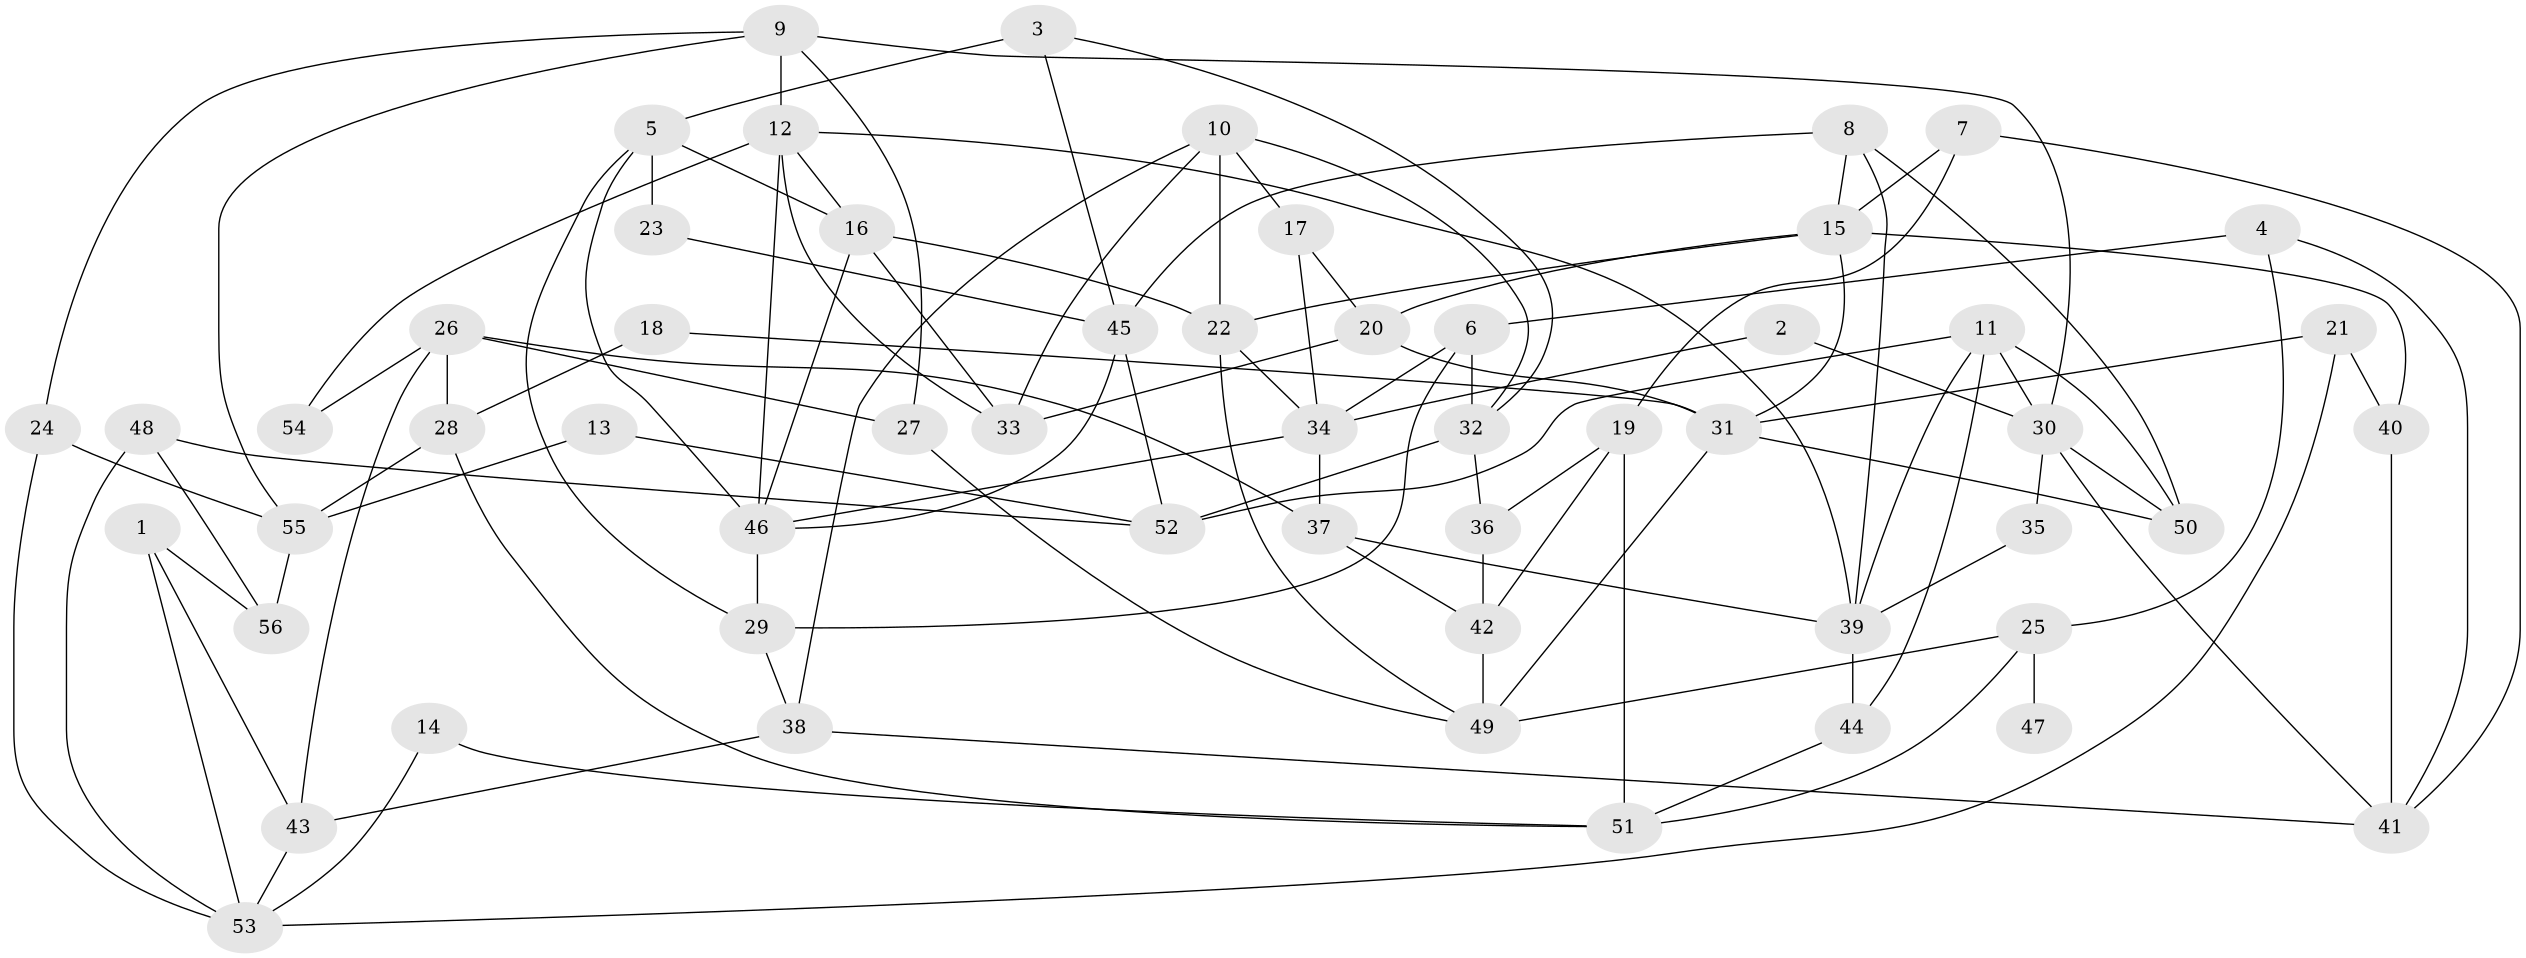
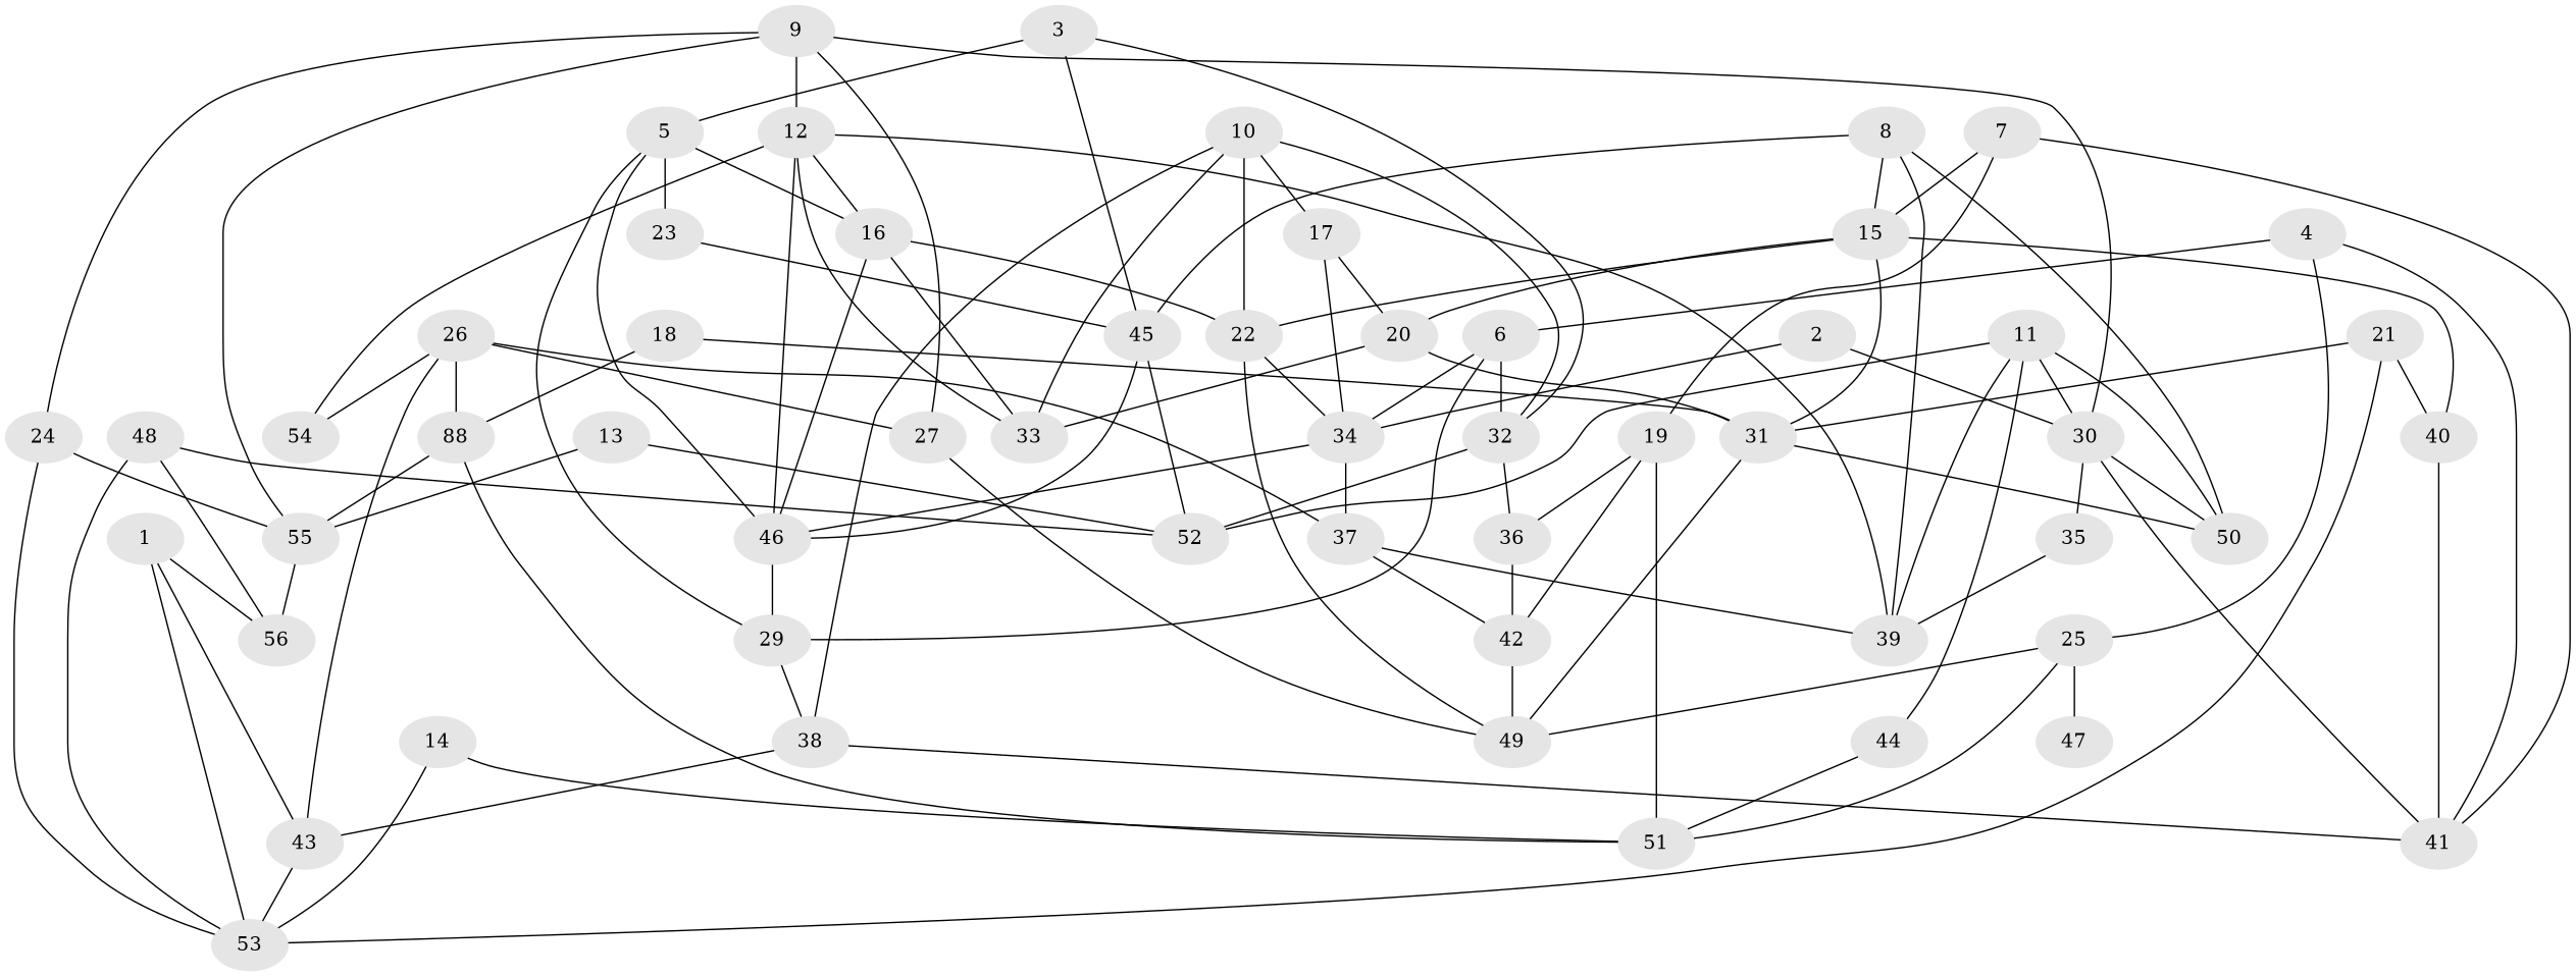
  graph {
    node [color=gray90 style=filled]
    1
    43
    53
    56
    2
    30
    34
    41
    50
    35
    46
    37
    3
    5
    32
    45
    16
    23
    29
    52
    36
    4
    6
    25
    51
    49
    47
    22
    33
    38
    7
    15
    19
    20
    31
    40
    42
    8
    39
    44
    9
    12
    24
    27
    55
    54
    10
    17
    11
    13
    14
    18
-   28
+   28 [label=88]
    21
    26
    48
    1 -- 43
    1 -- 53
    1 -- 56
    43 -- 53
    2 -- 30
    2 -- 34
    30 -- 41
    30 -- 50
    30 -- 35
    34 -- 46
    34 -- 37
    35 -- 39
    46 -- 29
    37 -- 42
    37 -- 39
    3 -- 5
    3 -- 32
    3 -- 45
    5 -- 46
    5 -- 16
    5 -- 23
    5 -- 29
    32 -- 52
    32 -- 36
    45 -- 46
    45 -- 52
    16 -- 46
    16 -- 22
    16 -- 33
    23 -- 45
    29 -- 38
    36 -- 42
    4 -- 41
    4 -- 6
    4 -- 25
    6 -- 34
    6 -- 32
    6 -- 29
    25 -- 51
    25 -- 49
    25 -- 47
    22 -- 34
    22 -- 49
    38 -- 43
    38 -- 41
    7 -- 41
    7 -- 15
    7 -- 19
    15 -- 22
    15 -- 20
    15 -- 31
    15 -- 40
    19 -- 36
    19 -- 51
    19 -- 42
    20 -- 33
    20 -- 31
    31 -- 50
    31 -- 49
    40 -- 41
    42 -- 49
    8 -- 50
    8 -- 45
    8 -- 15
    8 -- 39
-   39 -- 44
    44 -- 51
    9 -- 30
    9 -- 12
    9 -- 24
    9 -- 27
    9 -- 55
    12 -- 46
    12 -- 16
    12 -- 33
    12 -- 39
    12 -- 54
    24 -- 53
    24 -- 55
    27 -- 49
    55 -- 56
    10 -- 32
    10 -- 22
    10 -- 33
    10 -- 38
    10 -- 17
    17 -- 34
    17 -- 20
    11 -- 30
    11 -- 50
    11 -- 52
    11 -- 39
    11 -- 44
    13 -- 52
    13 -- 55
    14 -- 53
    14 -- 51
    18 -- 31
    18 -- 28
    28 -- 51
    28 -- 55
    21 -- 53
    21 -- 31
    21 -- 40
    26 -- 43
    26 -- 37
    26 -- 27
    26 -- 54
    26 -- 28
    48 -- 53
    48 -- 56
    48 -- 52
  }
